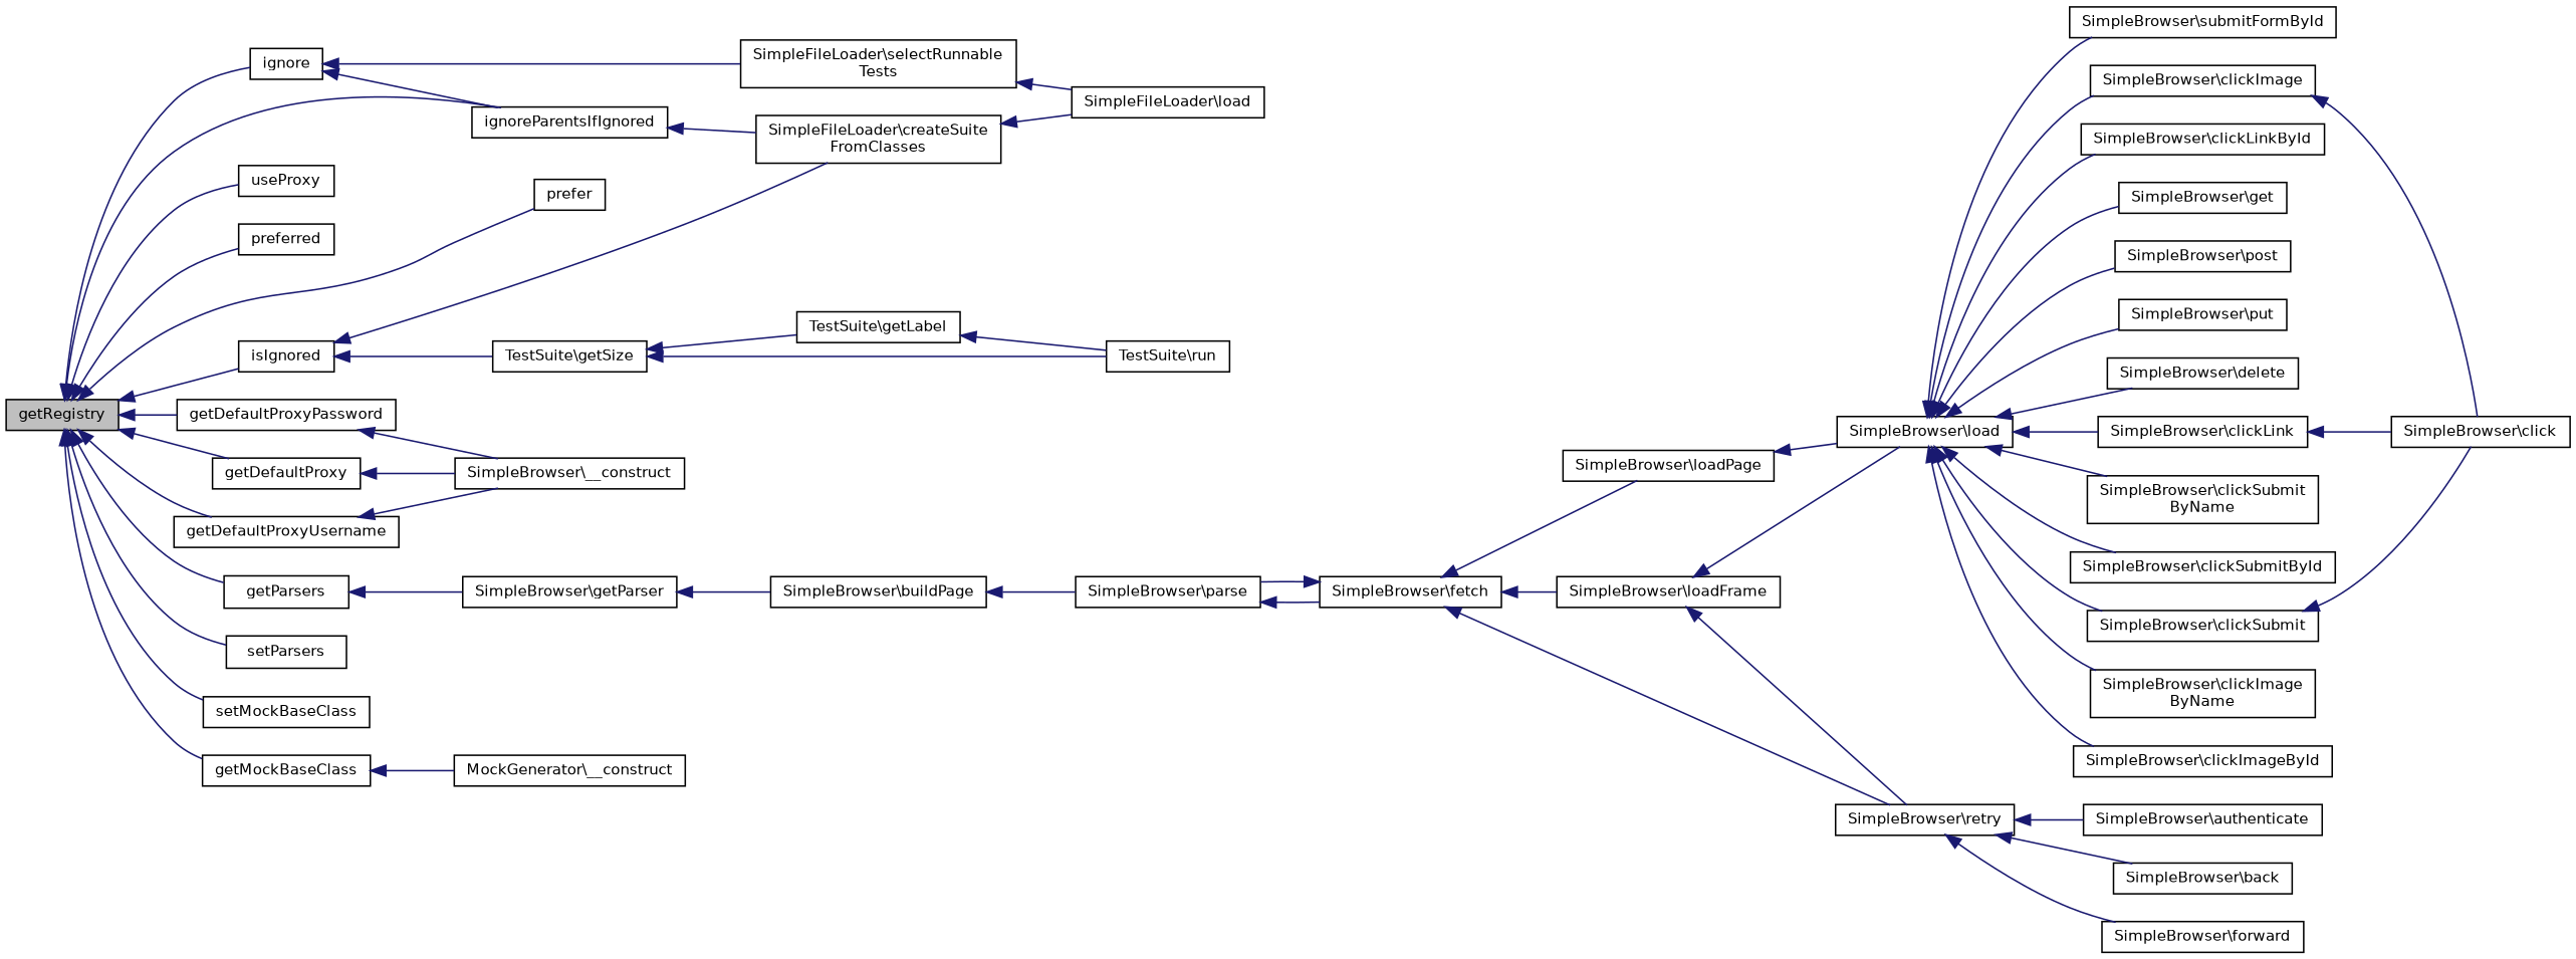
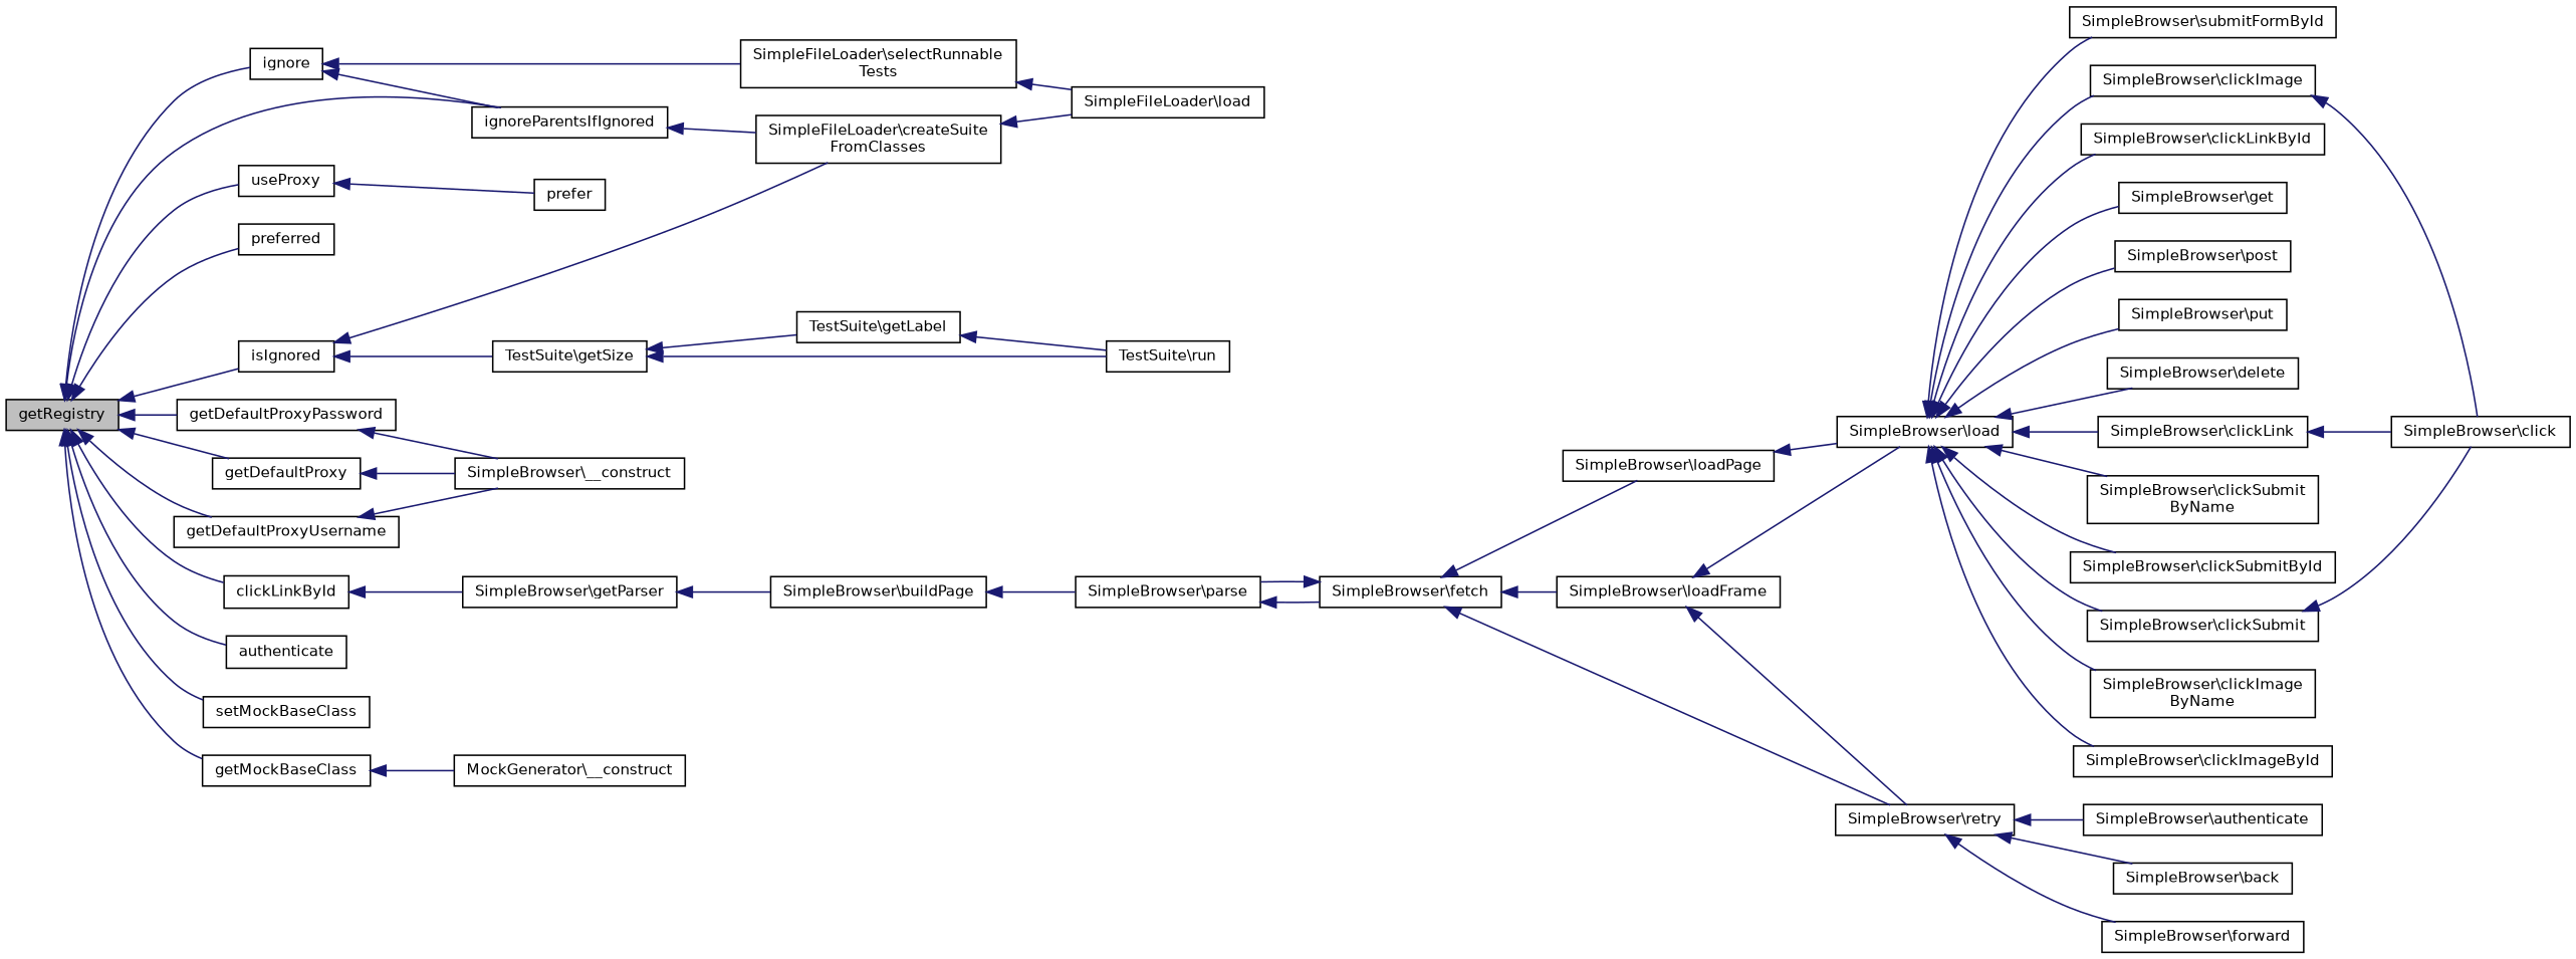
  digraph {
    rankdir=LR
    node [color=black fillcolor=white fontname=Helvetica fontsize=10 shape=record style=filled]
    edge [color=midnightblue dir=back fontname=Helvetica fontsize=10 labelfontname=Helvetica labelfontsize=10 style=solid]
    n1 [fillcolor=grey75 fontcolor=black height=0.2 label=getRegistry width=0.4]
    n2 [height=0.2 label=ignore width=0.4]
    n3 [height=0.2 label=ignoreParentsIfIgnored width=0.4]
    n4 [height=0.2 label=prefer width=0.4]
    n5 [height=0.2 label=preferred width=0.4]
    n6 [height=0.2 label=isIgnored width=0.4]
    n7 [height=0.2 label=useProxy width=0.4]
    n8 [height=0.2 label=getDefaultProxy width=0.4]
    n9 [height=0.2 label=getDefaultProxyUsername width=0.4]
    n10 [height=0.2 label=getDefaultProxyPassword width=0.4]
-   n11 [height=0.2 label=getParsers width=0.4]
-   n12 [height=0.2 label=setParsers width=0.4]
+   n11 [height=0.2 label=clickLinkById width=0.4]
+   n12 [height=0.2 label=authenticate width=0.4]
    n13 [height=0.2 label=setMockBaseClass width=0.4]
    n14 [height=0.2 label=getMockBaseClass width=0.4]
    n15 [height=0.2 label="SimpleFileLoader\\selectRunnable\lTests" width=0.4]
    n16 [height=0.2 label="SimpleFileLoader\\createSuite\lFromClasses" width=0.4]
    n17 [height=0.2 label="TestSuite\\getSize" width=0.4]
    n18 [height=0.2 label="SimpleBrowser\\__construct" width=0.4]
    n19 [height=0.2 label="SimpleBrowser\\getParser" width=0.4]
    n20 [height=0.2 label="MockGenerator\\__construct" width=0.4]
    n21 [height=0.2 label="SimpleFileLoader\\load" width=0.4]
    n22 [height=0.2 label="TestSuite\\getLabel" width=0.4]
    n23 [height=0.2 label="TestSuite\\run" width=0.4]
    n24 [height=0.2 label="SimpleBrowser\\buildPage" width=0.4]
    n25 [height=0.2 label="SimpleBrowser\\parse" width=0.4]
    n26 [height=0.2 label="SimpleBrowser\\fetch" width=0.4]
    n27 [height=0.2 label="SimpleBrowser\\loadPage" width=0.4]
    n28 [height=0.2 label="SimpleBrowser\\loadFrame" width=0.4]
    n29 [height=0.2 label="SimpleBrowser\\retry" width=0.4]
    n30 [height=0.2 label="SimpleBrowser\\load" width=0.4]
    n31 [height=0.2 label="SimpleBrowser\\back" width=0.4]
    n32 [height=0.2 label="SimpleBrowser\\forward" width=0.4]
    n33 [height=0.2 label="SimpleBrowser\\authenticate" width=0.4]
    n34 [height=0.2 label="SimpleBrowser\\get" width=0.4]
    n35 [height=0.2 label="SimpleBrowser\\post" width=0.4]
    n36 [height=0.2 label="SimpleBrowser\\put" width=0.4]
    n37 [height=0.2 label="SimpleBrowser\\delete" width=0.4]
    n38 [height=0.2 label="SimpleBrowser\\clickSubmit" width=0.4]
    n39 [height=0.2 label="SimpleBrowser\\clickSubmit\lByName" width=0.4]
    n40 [height=0.2 label="SimpleBrowser\\clickSubmitById" width=0.4]
    n41 [height=0.2 label="SimpleBrowser\\clickImage" width=0.4]
    n42 [height=0.2 label="SimpleBrowser\\clickImage\lByName" width=0.4]
    n43 [height=0.2 label="SimpleBrowser\\clickImageById" width=0.4]
    n44 [height=0.2 label="SimpleBrowser\\submitFormById" width=0.4]
    n45 [height=0.2 label="SimpleBrowser\\clickLink" width=0.4]
    n46 [height=0.2 label="SimpleBrowser\\clickLinkById" width=0.4]
    n47 [height=0.2 label="SimpleBrowser\\click" width=0.4]
    n1 -> n2
    n1 -> n3
-   n1 -> n4
+   n7 -> n4
    n1 -> n5
    n1 -> n6
    n1 -> n7
    n1 -> n8
    n1 -> n9
    n1 -> n10
    n1 -> n11
    n1 -> n12
    n1 -> n13
    n1 -> n14
    n2 -> n3
    n2 -> n15
    n3 -> n16
    n6 -> n16
    n6 -> n17
    n8 -> n18
    n9 -> n18
    n10 -> n18
    n11 -> n19
    n14 -> n20
    n15 -> n21
    n16 -> n21
    n17 -> n22
    n17 -> n23
    n19 -> n24
    n22 -> n23
    n24 -> n25
    n25 -> n26
    n26 -> n25
    n26 -> n27
    n26 -> n28
    n26 -> n29
    n27 -> n30
    n28 -> n29
    n28 -> n30
    n29 -> n31
    n29 -> n32
    n29 -> n33
    n30 -> n34
    n30 -> n35
    n30 -> n36
    n30 -> n37
    n30 -> n38
    n30 -> n39
    n30 -> n40
    n30 -> n41
    n30 -> n42
    n30 -> n43
    n30 -> n44
    n30 -> n45
    n30 -> n46
    n38 -> n47
    n41 -> n47
    n45 -> n47
  }
